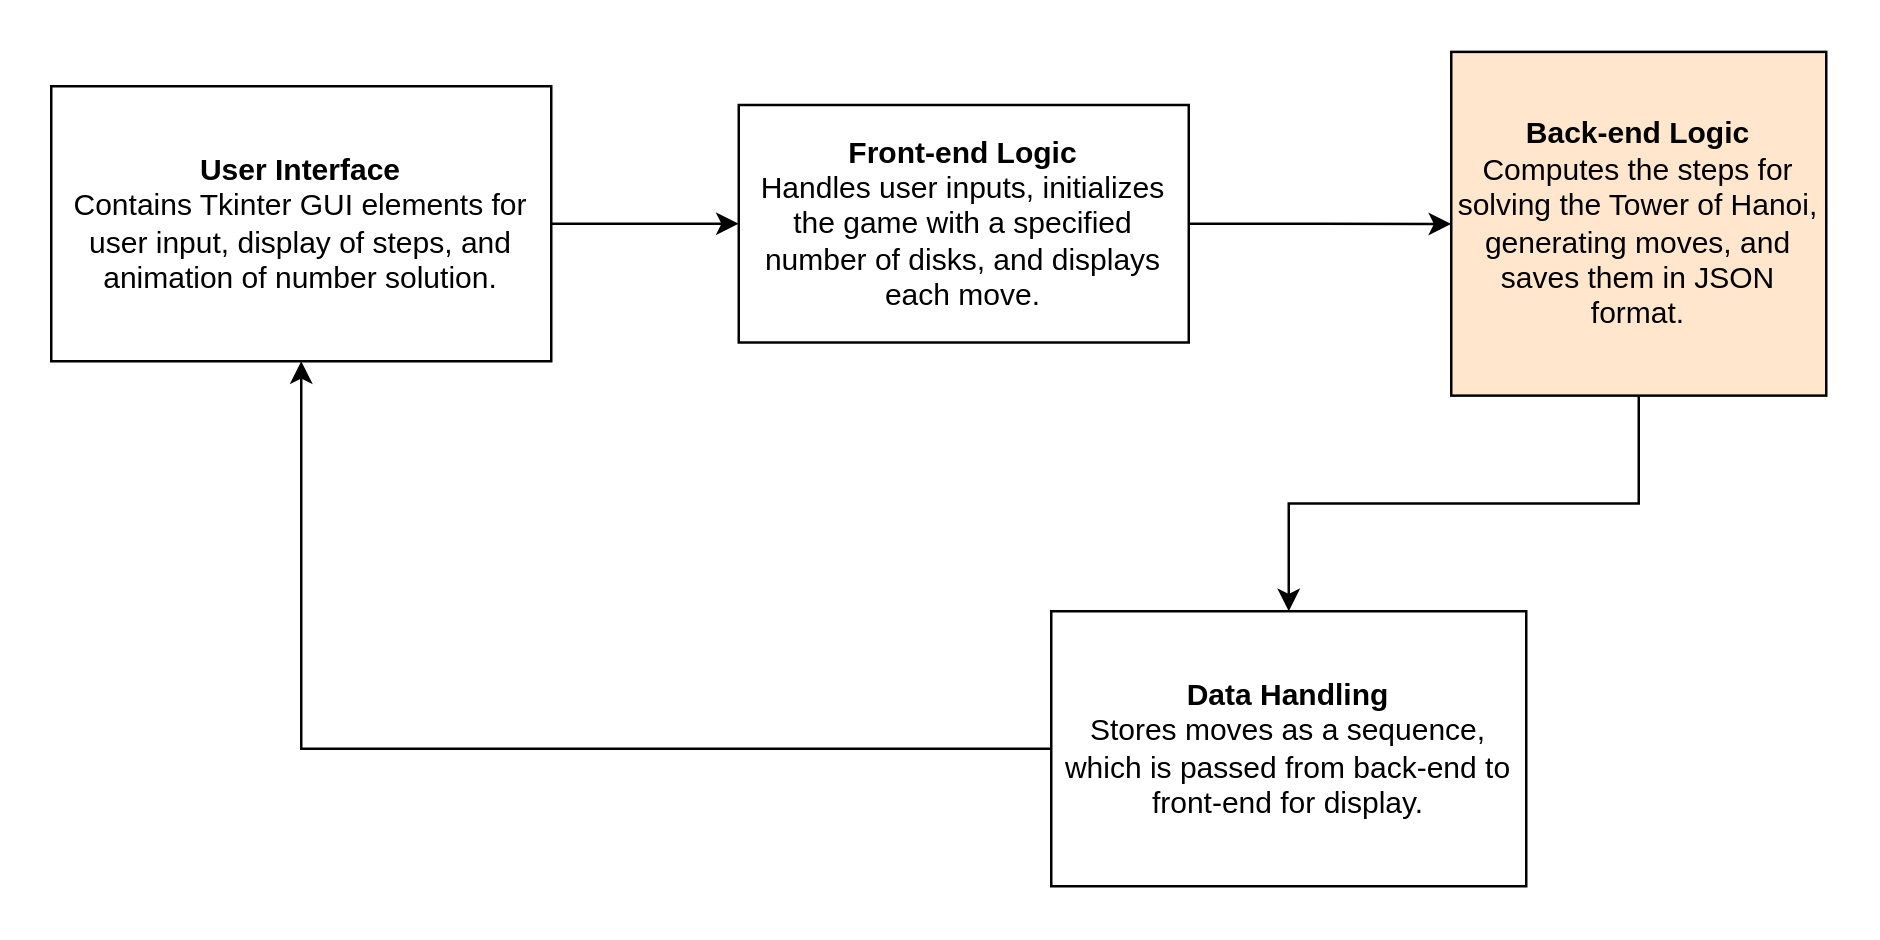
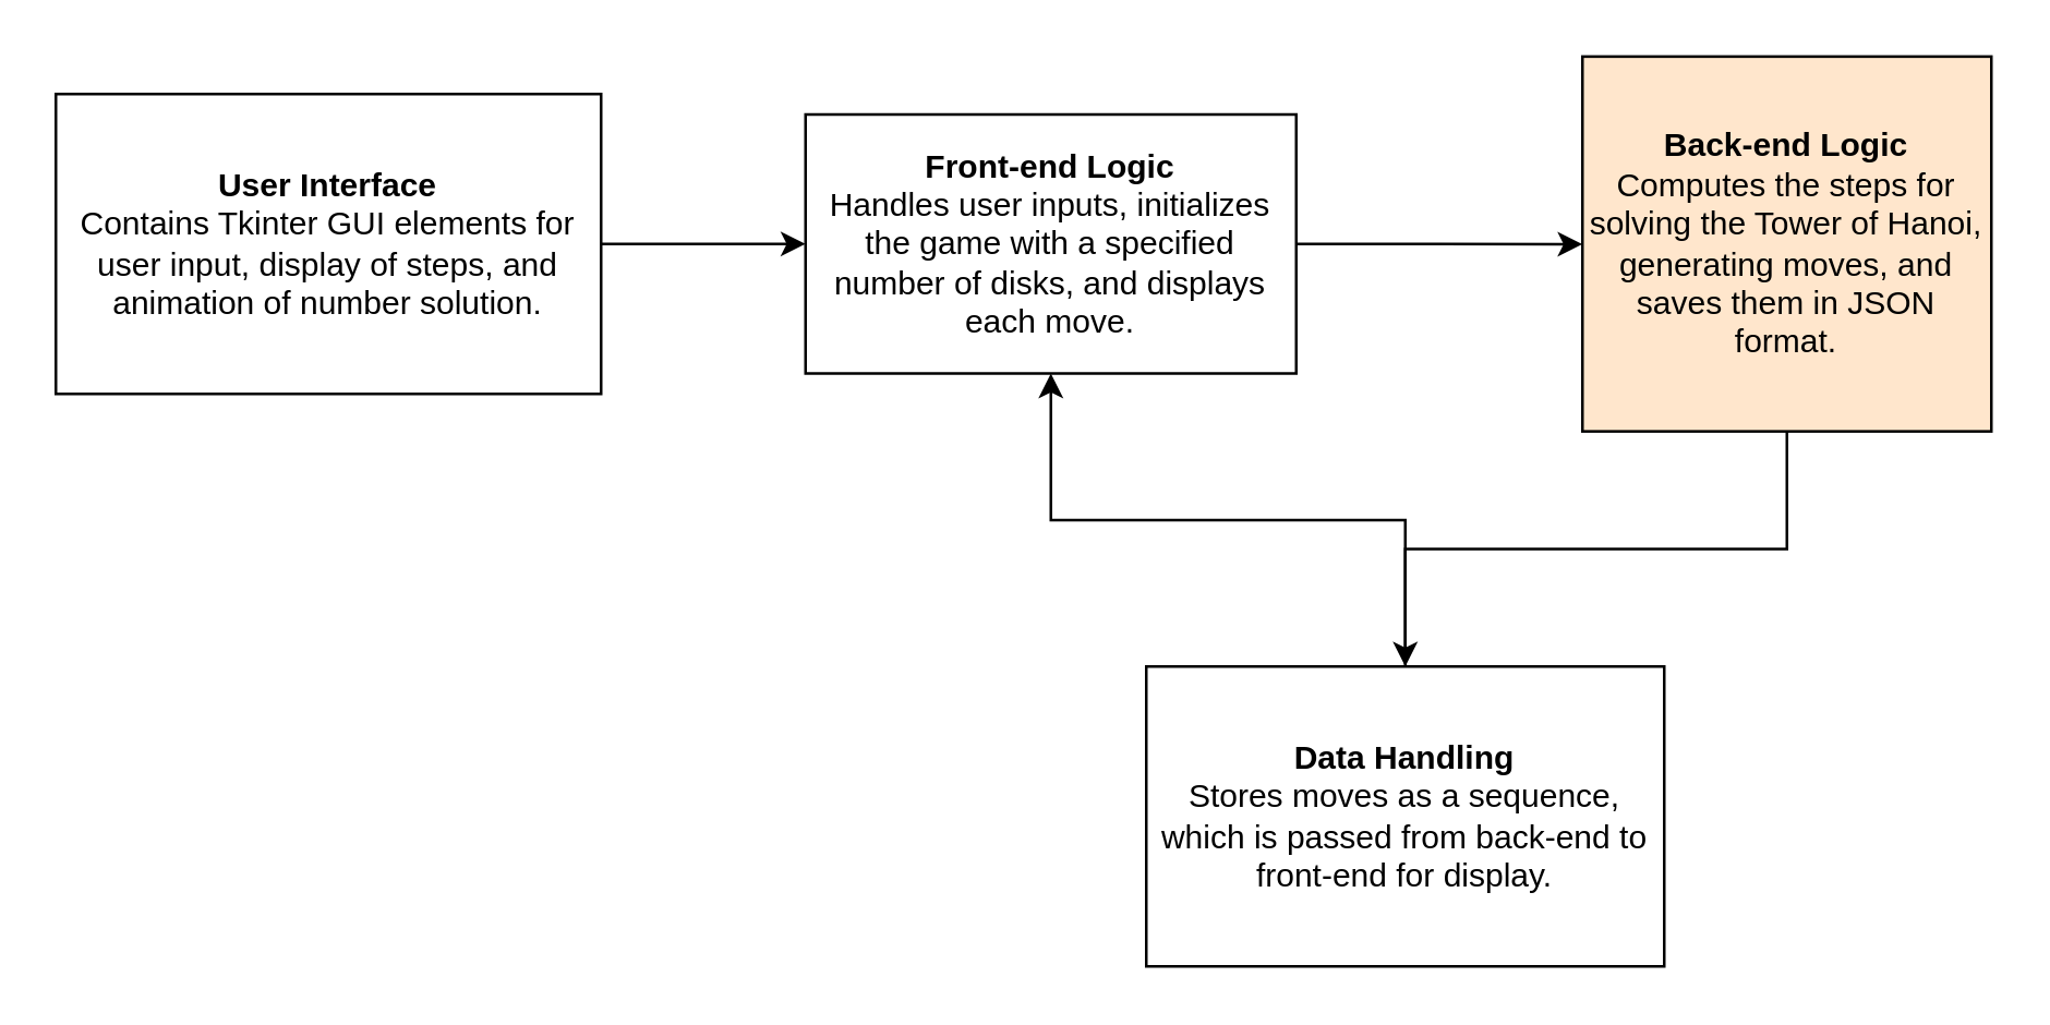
  <mxCell id="0" />
  <mxCell id="1" parent="0" />
  <mxCell id="2" value="" style="edgeStyle=orthogonalEdgeStyle;rounded=0;orthogonalLoop=1;jettySize=auto;html=1;" edge="1" parent="1" source="3" target="5"><mxGeometry relative="1" as="geometry" /></mxCell>
  <mxCell id="3" value="&lt;div&gt;&lt;b&gt;User Interface &lt;br&gt;&lt;/b&gt;&lt;/div&gt;&lt;div&gt;Contains Tkinter GUI elements for user input, display of steps, and animation of number solution.&lt;/div&gt;" style="rounded=0;whiteSpace=wrap;html=1;" vertex="1" parent="1"><mxGeometry x="20" y="34" width="200" height="110" as="geometry" /></mxCell>
  <mxCell id="4" value="" style="edgeStyle=orthogonalEdgeStyle;rounded=0;orthogonalLoop=1;jettySize=auto;html=1;" edge="1" parent="1" source="5" target="7"><mxGeometry relative="1" as="geometry" /></mxCell>
  <mxCell id="5" value="&lt;div&gt;&lt;b&gt;Front-end Logic&lt;/b&gt;&lt;/div&gt;&lt;div&gt;Handles user inputs, initializes the game with a specified number of disks, and displays each move.&lt;/div&gt;" style="whiteSpace=wrap;html=1;rounded=0;" vertex="1" parent="1"><mxGeometry x="295" y="41.5" width="180" height="95" as="geometry" /></mxCell>
  <mxCell id="6" value="" style="edgeStyle=orthogonalEdgeStyle;rounded=0;orthogonalLoop=1;jettySize=auto;html=1;" edge="1" parent="1" source="7" target="9"><mxGeometry relative="1" as="geometry" /></mxCell>
  <mxCell id="7" value="&lt;div&gt;&lt;b&gt;Back-end Logic&lt;/b&gt;&lt;/div&gt;&lt;div&gt;Computes the steps for solving the Tower of Hanoi, generating moves, and saves them in JSON format.&lt;/div&gt;" style="whiteSpace=wrap;html=1;rounded=0;fillColor=#ffe6cc;" vertex="1" parent="1"><mxGeometry x="580" y="20.25" width="150" height="137.5" as="geometry" /></mxCell>
- <mxCell id="8" style="edgeStyle=orthogonalEdgeStyle;rounded=0;orthogonalLoop=1;jettySize=auto;html=1;" edge="1" parent="1" source="9" target="3"><mxGeometry relative="1" as="geometry" /></mxCell>
+ <mxCell id="8" style="edgeStyle=orthogonalEdgeStyle;rounded=0;orthogonalLoop=1;jettySize=auto;html=1;entryX=0.5;entryY=1;entryDx=0;entryDy=0;" edge="1" parent="1" source="9" target="5"><mxGeometry relative="1" as="geometry" /></mxCell>
  <mxCell id="9" value="&lt;div&gt;&lt;b&gt;Data Handling&lt;/b&gt;&lt;/div&gt;&lt;div&gt;Stores moves as a sequence, which is passed from back-end to front-end for display.&lt;/div&gt;" style="whiteSpace=wrap;html=1;rounded=0;" vertex="1" parent="1"><mxGeometry x="420" y="244" width="190" height="110" as="geometry" /></mxCell>
